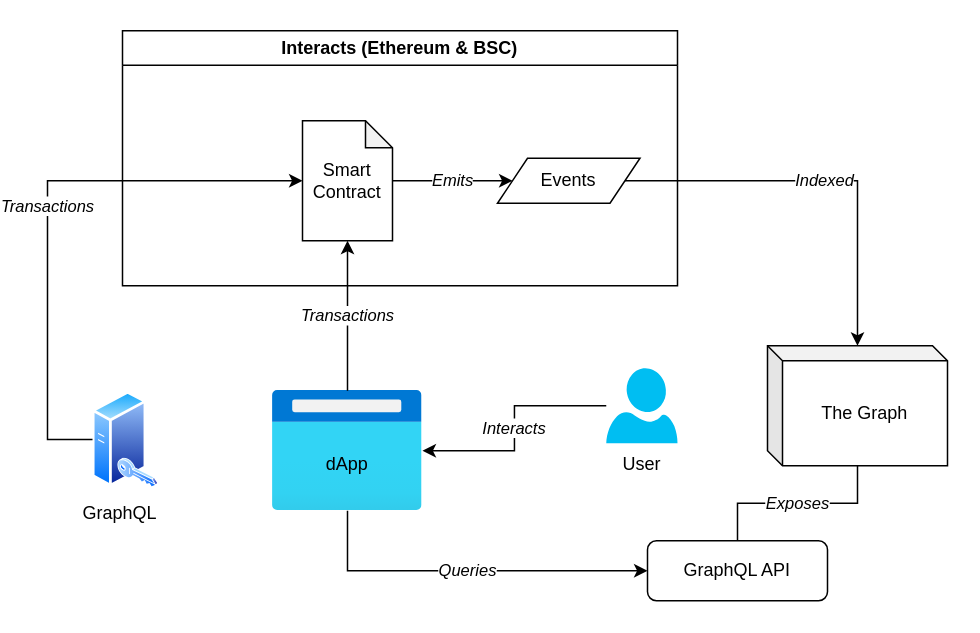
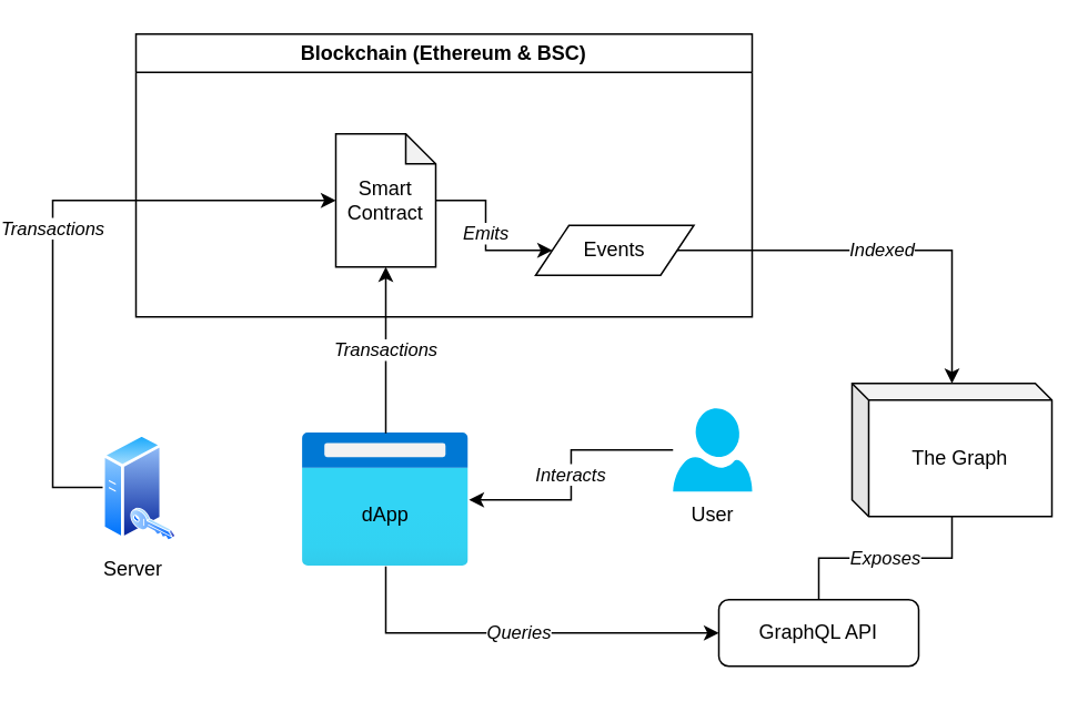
  <mxCell id="0" />
  <mxCell id="1" parent="0" />
  <mxCell id="2" value="" style="group" vertex="1" connectable="0" parent="1"><mxGeometry x="170" y="260" width="100" height="80" as="geometry" /></mxCell>
  <mxCell id="3" value="" style="aspect=fixed;html=1;points=[];align=center;image;fontSize=12;image=img/lib/azure2/general/Browser.svg;" vertex="1" parent="2"><mxGeometry width="100" height="80" as="geometry" /></mxCell>
  <mxCell id="4" value="dApp" style="text;html=1;strokeColor=none;fillColor=none;align=center;verticalAlign=middle;whiteSpace=wrap;rounded=0;fontColor=#000000;" vertex="1" parent="2"><mxGeometry x="20" y="34" width="60" height="30" as="geometry" /></mxCell>
- <mxCell id="5" value="Interacts (Ethereum &amp;amp; BSC)" style="swimlane;whiteSpace=wrap;html=1;" vertex="1" parent="1"><mxGeometry x="70" y="20" width="370" height="170" as="geometry" /></mxCell>
+ <mxCell id="5" value="Blockchain (Ethereum &amp;amp; BSC)" style="swimlane;whiteSpace=wrap;html=1;" vertex="1" parent="1"><mxGeometry x="70" y="20" width="370" height="170" as="geometry" /></mxCell>
  <mxCell id="6" value="&lt;i&gt;Emits&lt;/i&gt;" style="edgeStyle=orthogonalEdgeStyle;rounded=0;orthogonalLoop=1;jettySize=auto;html=1;" edge="1" parent="5" source="7" target="8"><mxGeometry relative="1" as="geometry" /></mxCell>
  <mxCell id="7" value="Smart Contract" style="shape=note;whiteSpace=wrap;html=1;backgroundOutline=1;darkOpacity=0.05;size=18;" vertex="1" parent="5"><mxGeometry x="120" y="60" width="60" height="80" as="geometry" /></mxCell>
- <mxCell id="8" value="Events" style="shape=parallelogram;perimeter=parallelogramPerimeter;whiteSpace=wrap;html=1;fixedSize=1;" vertex="1" parent="5"><mxGeometry x="250" y="85" width="95" height="30" as="geometry" /></mxCell>
+ <mxCell id="8" value="Events" style="shape=parallelogram;perimeter=parallelogramPerimeter;whiteSpace=wrap;html=1;fixedSize=1;" vertex="1" parent="5"><mxGeometry x="240" y="115" width="95" height="30" as="geometry" /></mxCell>
  <mxCell id="9" value="&lt;i&gt;Transactions&lt;/i&gt;" style="edgeStyle=orthogonalEdgeStyle;rounded=0;orthogonalLoop=1;jettySize=auto;html=1;" edge="1" parent="1" source="3" target="7"><mxGeometry relative="1" as="geometry"><Array as="points" /></mxGeometry></mxCell>
  <mxCell id="10" value="&lt;i&gt;Exposes&lt;/i&gt;" style="edgeStyle=orthogonalEdgeStyle;rounded=0;orthogonalLoop=1;jettySize=auto;html=1;endArrow=none;" edge="1" parent="1" source="11" target="13"><mxGeometry relative="1" as="geometry" /></mxCell>
  <mxCell id="11" value="The Graph" style="shape=cube;whiteSpace=wrap;html=1;boundedLbl=1;backgroundOutline=1;darkOpacity=0.05;darkOpacity2=0.1;size=10;" vertex="1" parent="1"><mxGeometry x="500" y="230" width="120" height="80" as="geometry" /></mxCell>
  <mxCell id="12" value="&lt;i&gt;Indexed&lt;/i&gt;" style="edgeStyle=orthogonalEdgeStyle;rounded=0;orthogonalLoop=1;jettySize=auto;html=1;" edge="1" parent="1" source="8" target="11"><mxGeometry relative="1" as="geometry" /></mxCell>
  <mxCell id="13" value="GraphQL API" style="whiteSpace=wrap;html=1;rounded=1;" vertex="1" parent="1"><mxGeometry x="420" y="360" width="120" height="40" as="geometry" /></mxCell>
  <mxCell id="14" value="&lt;i&gt;Queries&lt;/i&gt;" style="edgeStyle=orthogonalEdgeStyle;rounded=0;orthogonalLoop=1;jettySize=auto;html=1;" edge="1" parent="1" source="3" target="13"><mxGeometry relative="1" as="geometry"><Array as="points"><mxPoint x="220" y="380" /></Array></mxGeometry></mxCell>
  <mxCell id="15" value="" style="group" vertex="1" connectable="0" parent="1"><mxGeometry x="50" y="260" width="44.03" height="65" as="geometry" /></mxCell>
- <mxCell id="16" value="GraphQL" style="aspect=fixed;perimeter=ellipsePerimeter;html=1;align=center;shadow=0;dashed=0;spacingTop=3;image;image=img/lib/active_directory/generic_server.svg;" vertex="1" parent="15"><mxGeometry width="36.4" height="65" as="geometry" /></mxCell>
+ <mxCell id="16" value="Server" style="aspect=fixed;perimeter=ellipsePerimeter;html=1;align=center;shadow=0;dashed=0;spacingTop=3;image;image=img/lib/active_directory/generic_server.svg;" vertex="1" parent="15"><mxGeometry width="36.4" height="65" as="geometry" /></mxCell>
  <mxCell id="17" value="" style="aspect=fixed;perimeter=ellipsePerimeter;html=1;align=center;shadow=0;dashed=0;spacingTop=3;image;image=img/lib/active_directory/key.svg;" vertex="1" parent="15"><mxGeometry x="17" y="45" width="27.03" height="20" as="geometry" /></mxCell>
  <mxCell id="18" value="&lt;i&gt;Transactions&lt;/i&gt;" style="edgeStyle=orthogonalEdgeStyle;rounded=0;orthogonalLoop=1;jettySize=auto;html=1;" edge="1" parent="1" source="16" target="7"><mxGeometry relative="1" as="geometry"><Array as="points"><mxPoint x="20" y="293" /><mxPoint x="20" y="120" /></Array></mxGeometry></mxCell>
  <mxCell id="19" value="&lt;i&gt;Interacts&lt;/i&gt;" style="edgeStyle=orthogonalEdgeStyle;rounded=0;orthogonalLoop=1;jettySize=auto;html=1;" edge="1" parent="1" source="20" target="3"><mxGeometry relative="1" as="geometry" /></mxCell>
  <mxCell id="20" value="User" style="verticalLabelPosition=bottom;html=1;verticalAlign=top;align=center;strokeColor=none;fillColor=#00BEF2;shape=mxgraph.azure.user;" vertex="1" parent="1"><mxGeometry x="392.5" y="245" width="47.5" height="50" as="geometry" /></mxCell>
